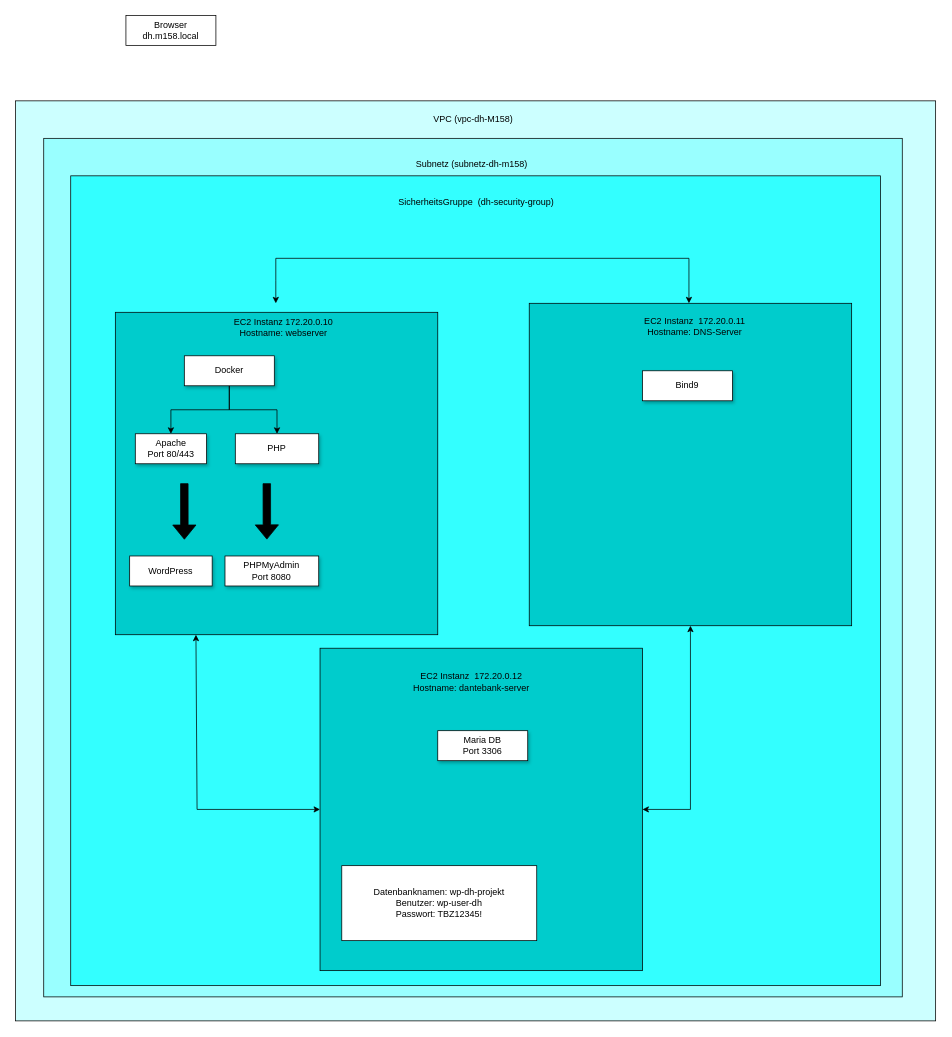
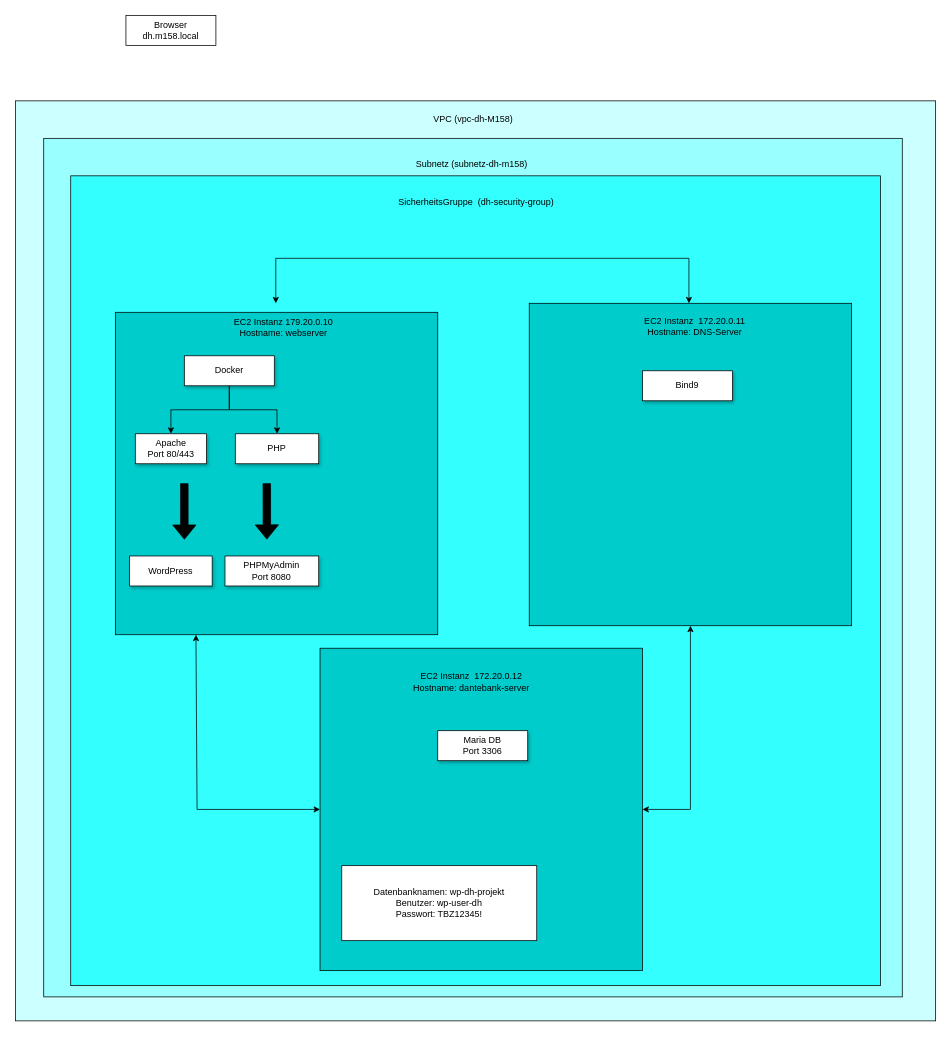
  <mxCell id="0" />
  <mxCell id="1" parent="0" />
  <mxCell id="2" value="" style="whiteSpace=wrap;html=1;aspect=fixed;fillColor=#CCFFFF;" parent="1" vertex="1"><mxGeometry x="20" y="134" width="1227" height="1227" as="geometry" /></mxCell>
  <mxCell id="3" value="" style="whiteSpace=wrap;html=1;aspect=fixed;fillColor=#99FFFF;" parent="1" vertex="1"><mxGeometry x="57.5" y="184" width="1145" height="1145" as="geometry" /></mxCell>
  <mxCell id="4" value="" style="whiteSpace=wrap;html=1;aspect=fixed;fillColor=#33FFFF;" parent="1" vertex="1"><mxGeometry x="93.5" y="234" width="1080" height="1080" as="geometry" /></mxCell>
  <mxCell id="5" value="VPC (vpc-dh-M158)" style="text;html=1;align=center;verticalAlign=middle;resizable=0;points=[];autosize=1;strokeColor=none;fillColor=none;" parent="1" vertex="1"><mxGeometry x="565" y="144" width="130" height="30" as="geometry" /></mxCell>
  <mxCell id="6" value="Subnetz (subnetz-dh-m158)" style="text;html=1;align=center;verticalAlign=middle;resizable=0;points=[];autosize=1;strokeColor=none;fillColor=none;" parent="1" vertex="1"><mxGeometry x="543.12" y="204" width="170" height="30" as="geometry" /></mxCell>
  <mxCell id="7" value="" style="whiteSpace=wrap;html=1;aspect=fixed;fillColor=#00CCCC;" parent="1" vertex="1"><mxGeometry x="153" y="416" width="430" height="430" as="geometry" /></mxCell>
- <mxCell id="8" value="EC2 Instanz&amp;nbsp;172.20.0.10&lt;br&gt;Hostname: webserver" style="text;html=1;align=center;verticalAlign=middle;resizable=0;points=[];autosize=1;strokeColor=none;fillColor=none;" parent="1" vertex="1"><mxGeometry x="297.12" y="416" width="160" height="40" as="geometry" /></mxCell>
+ <mxCell id="8" value="EC2 Instanz&amp;nbsp;179.20.0.10&lt;br&gt;Hostname: webserver" style="text;html=1;align=center;verticalAlign=middle;resizable=0;points=[];autosize=1;strokeColor=none;fillColor=none;" parent="1" vertex="1"><mxGeometry x="297.12" y="416" width="160" height="40" as="geometry" /></mxCell>
  <mxCell id="9" style="edgeStyle=orthogonalEdgeStyle;rounded=0;orthogonalLoop=1;jettySize=auto;html=1;exitX=0.5;exitY=1;exitDx=0;exitDy=0;entryX=0.5;entryY=0;entryDx=0;entryDy=0;" parent="1" source="11" target="13" edge="1"><mxGeometry relative="1" as="geometry" /></mxCell>
  <mxCell id="10" style="edgeStyle=orthogonalEdgeStyle;rounded=0;orthogonalLoop=1;jettySize=auto;html=1;exitX=0.5;exitY=1;exitDx=0;exitDy=0;entryX=0.5;entryY=0;entryDx=0;entryDy=0;" parent="1" source="11" target="12" edge="1"><mxGeometry relative="1" as="geometry" /></mxCell>
  <mxCell id="11" value="Docker" style="rounded=0;whiteSpace=wrap;html=1;fillColor=#FFFFFF;strokeColor=#000000;shadow=1;" parent="1" vertex="1"><mxGeometry x="245" y="474" width="120" height="40" as="geometry" /></mxCell>
  <mxCell id="12" value="Apache&lt;br&gt;Port 80/443" style="rounded=0;whiteSpace=wrap;html=1;fillColor=#FFFFFF;strokeColor=#000000;shadow=1;" parent="1" vertex="1"><mxGeometry x="179.62" y="578" width="95" height="40" as="geometry" /></mxCell>
  <mxCell id="13" value="PHP" style="rounded=0;whiteSpace=wrap;html=1;fillColor=#FFFFFF;strokeColor=#000000;shadow=1;" parent="1" vertex="1"><mxGeometry x="313" y="578" width="111.25" height="40" as="geometry" /></mxCell>
  <mxCell id="14" value="WordPress" style="rounded=0;whiteSpace=wrap;html=1;fillColor=#FFFFFF;strokeColor=#000000;shadow=1;" parent="1" vertex="1"><mxGeometry x="172.12" y="741" width="110" height="40" as="geometry" /></mxCell>
  <mxCell id="15" value="PHPMyAdmin&lt;br&gt;Port 8080" style="rounded=0;whiteSpace=wrap;html=1;strokeColor=#000000;shadow=1;" parent="1" vertex="1"><mxGeometry x="299.25" y="741" width="125" height="40" as="geometry" /></mxCell>
  <mxCell id="16" value="Browser&lt;br&gt;dh.m158.local" style="rounded=0;whiteSpace=wrap;html=1;" parent="1" vertex="1"><mxGeometry x="167.12" y="20" width="120" height="40" as="geometry" /></mxCell>
  <mxCell id="17" value="SicherheitsGruppe&amp;nbsp; (dh-security-group)" style="text;html=1;align=center;verticalAlign=middle;resizable=0;points=[];autosize=1;strokeColor=none;fillColor=none;" parent="1" vertex="1"><mxGeometry x="518.5" y="254" width="230" height="30" as="geometry" /></mxCell>
  <mxCell id="18" value="" style="shape=image;html=1;verticalAlign=top;verticalLabelPosition=bottom;labelBackgroundColor=#ffffff;imageAspect=0;aspect=fixed;image=https://cdn1.iconfinder.com/data/icons/operating-system-flat-1/30/ubuntu-128.png" parent="1" vertex="1"><mxGeometry x="264.62" y="421.94" width="28.12" height="28.12" as="geometry" /></mxCell>
  <mxCell id="19" value="" style="shape=flexArrow;endArrow=classic;html=1;rounded=0;fillColor=#000000;" parent="1" edge="1"><mxGeometry width="50" height="50" relative="1" as="geometry"><mxPoint x="355" as="sourcePoint" y="644" /><mxPoint x="355.095" y="719" as="targetPoint" /><Array as="points" /></mxGeometry></mxCell>
  <mxCell id="20" value="" style="shape=flexArrow;endArrow=classic;html=1;rounded=0;entryX=0.5;entryY=0;entryDx=0;entryDy=0;exitX=0.244;exitY=0.581;exitDx=0;exitDy=0;exitPerimeter=0;fillColor=#000000;" parent="1" edge="1"><mxGeometry width="50" height="50" relative="1" as="geometry"><mxPoint x="245" y="644" as="sourcePoint" /><mxPoint x="245.08" y="719.17" as="targetPoint" /></mxGeometry></mxCell>
  <mxCell id="21" value="" style="whiteSpace=wrap;html=1;aspect=fixed;fillColor=#00CCCC;" parent="1" vertex="1"><mxGeometry x="705" y="404" width="430" height="430" as="geometry" /></mxCell>
  <mxCell id="22" value="EC2 Instanz&amp;nbsp; 172.20.0.11&lt;br&gt;Hostname: DNS-Server" style="text;html=1;strokeColor=none;fillColor=none;align=center;verticalAlign=middle;whiteSpace=wrap;rounded=0;" parent="1" vertex="1"><mxGeometry x="856" y="420.06" width="140" height="30" as="geometry" /></mxCell>
  <mxCell id="23" value="" style="whiteSpace=wrap;html=1;aspect=fixed;fillColor=#00CCCC;" parent="1" vertex="1"><mxGeometry x="426" y="864" width="430" height="430" as="geometry" /></mxCell>
  <mxCell id="24" value="EC2 Instanz&amp;nbsp; 172.20.0.12&lt;br&gt;Hostname: dantebank-server&lt;br&gt;" style="text;html=1;strokeColor=none;fillColor=none;align=center;verticalAlign=middle;whiteSpace=wrap;rounded=0;" parent="1" vertex="1"><mxGeometry x="423.12" y="874" width="410" height="70" as="geometry" /></mxCell>
  <mxCell id="25" value="Maria DB&lt;br&gt;Port 3306" style="rounded=0;whiteSpace=wrap;html=1;fillColor=#FFFFFF;strokeColor=#000000;shadow=1;" parent="1" vertex="1"><mxGeometry x="583" y="974" width="120" height="40" as="geometry" /></mxCell>
  <mxCell id="26" value="" style="endArrow=classic;startArrow=classic;html=1;rounded=0;entryX=0.25;entryY=1;entryDx=0;entryDy=0;exitX=0;exitY=0.5;exitDx=0;exitDy=0;" parent="1" source="23" target="7" edge="1"><mxGeometry width="50" height="50" relative="1" as="geometry"><mxPoint x="405" y="974" as="sourcePoint" /><mxPoint x="455" y="924" as="targetPoint" /><Array as="points"><mxPoint x="262" y="1079" /></Array></mxGeometry></mxCell>
  <mxCell id="27" value="" style="endArrow=classic;startArrow=classic;html=1;rounded=0;entryX=0.5;entryY=1;entryDx=0;entryDy=0;exitX=1;exitY=0.5;exitDx=0;exitDy=0;" parent="1" source="23" target="21" edge="1"><mxGeometry width="50" height="50" relative="1" as="geometry"><mxPoint x="405" y="974" as="sourcePoint" /><mxPoint x="455" y="924" as="targetPoint" /><Array as="points"><mxPoint x="920" y="1079" /></Array></mxGeometry></mxCell>
  <mxCell id="28" value="" style="endArrow=classic;startArrow=classic;html=1;rounded=0;entryX=0.5;entryY=0;entryDx=0;entryDy=0;exitX=0.5;exitY=0;exitDx=0;exitDy=0;" parent="1" edge="1"><mxGeometry width="50" height="50" relative="1" as="geometry"><mxPoint x="918" y="404" as="sourcePoint" /><mxPoint x="367" y="404" as="targetPoint" /><Array as="points"><mxPoint x="918" y="344" /><mxPoint x="367" y="344" /><mxPoint x="367" y="374" /></Array></mxGeometry></mxCell>
  <mxCell id="29" value="Bind9" style="rounded=0;whiteSpace=wrap;html=1;fillColor=#FFFFFF;strokeColor=#000000;shadow=1;" parent="1" vertex="1"><mxGeometry x="856" y="494" width="120" height="40" as="geometry" /></mxCell>
  <mxCell id="30" value="Datenbanknamen: wp-dh-projekt&lt;br style=&quot;border-color: var(--border-color);&quot;&gt;Benutzer: wp-user-dh&lt;br style=&quot;border-color: var(--border-color);&quot;&gt;Passwort: TBZ12345!" style="rounded=0;whiteSpace=wrap;html=1;" parent="1" vertex="1"><mxGeometry x="455" y="1154" width="260" height="100" as="geometry" /></mxCell>
